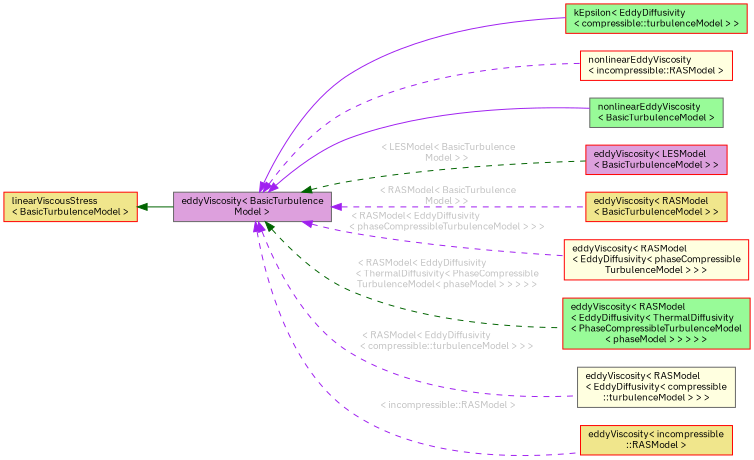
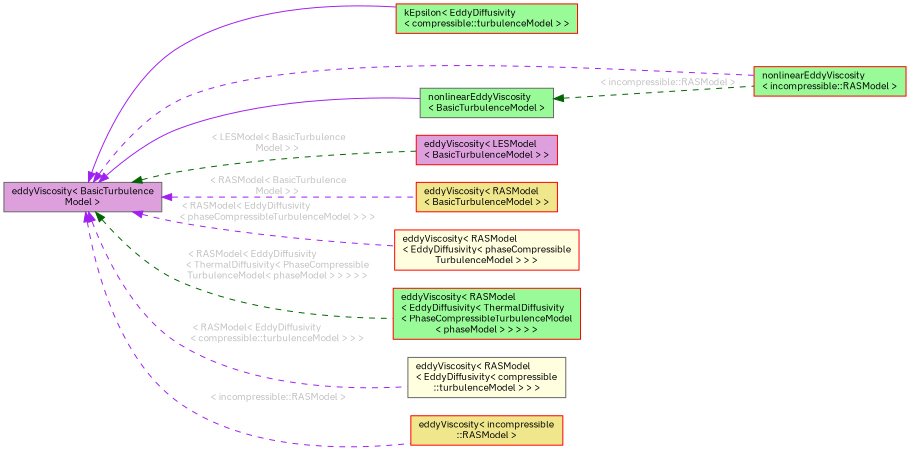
  digraph {
    fontname="IBM Plex Sans"
    rankdir=LR
    node [color=red fillcolor=palegreen fontname="IBM Plex Sans" fontsize=10 shape=box style=filled]
    edge [color=purple dir=back fontname="IBM Plex Sans" fontsize=10 labelfontname=Helvetica labelfontsize=10 style=dashed fontcolor=grey]
    n1 [color=gray40 fillcolor=plum fontcolor=black height=0.2 label="eddyViscosity\< BasicTurbulence\lModel \>" width=0.4]
    n2 [height=0.2 label="kEpsilon\< EddyDiffusivity\l\< compressible::turbulenceModel \> \>" width=0.4]
-   n3 [fillcolor=lightyellow height=0.2 label="nonlinearEddyViscosity\l\< incompressible::RASModel \>" width=0.4]
+   n3 [height=0.2 label="nonlinearEddyViscosity\l\< incompressible::RASModel \>" width=0.4]
    n4 [color=gray40 height=0.2 label="nonlinearEddyViscosity\l\< BasicTurbulenceModel \>" width=0.4]
    n5 [fillcolor=plum height=0.2 label="eddyViscosity\< LESModel\l\< BasicTurbulenceModel \> \>" width=0.4]
    n6 [fillcolor=khaki height=0.2 label="eddyViscosity\< RASModel\l\< BasicTurbulenceModel \> \>" width=0.4]
    n7 [fillcolor=lightyellow height=0.2 label="eddyViscosity\< RASModel\l\< EddyDiffusivity\< phaseCompressible\lTurbulenceModel \> \> \>" width=0.4]
    n8 [height=0.2 label="eddyViscosity\< RASModel\l\< EddyDiffusivity\< ThermalDiffusivity\l\< PhaseCompressibleTurbulenceModel\l\< phaseModel \> \> \> \> \>" width=0.4]
    n9 [color=gray40 fillcolor=lightyellow height=0.2 label="eddyViscosity\< RASModel\l\< EddyDiffusivity\< compressible\l::turbulenceModel \> \> \>" width=0.4]
    n10 [fillcolor=khaki height=0.2 label="eddyViscosity\< incompressible\l::RASModel \>" width=0.4]
-   n11 [fillcolor=khaki height=0.2 label="linearViscousStress\l\< BasicTurbulenceModel \>" width=0.4]
    n1 -> n2 [style=solid fontcolor=""]
    n1 -> n3 [fontcolor=""]
    n1 -> n4 [style=solid fontcolor=""]
    n1 -> n5 [color=darkgreen label=" \< LESModel\< BasicTurbulence\lModel \> \>"]
    n1 -> n6 [label=" \< RASModel\< BasicTurbulence\lModel \> \>"]
    n1 -> n7 [label=" \< RASModel\< EddyDiffusivity\l\< phaseCompressibleTurbulenceModel \> \> \>"]
    n1 -> n8 [color=darkgreen label=" \< RASModel\< EddyDiffusivity\l\< ThermalDiffusivity\< PhaseCompressible\lTurbulenceModel\< phaseModel \> \> \> \> \>"]
    n1 -> n9 [label=" \< RASModel\< EddyDiffusivity\l\< compressible::turbulenceModel \> \> \>"]
    n1 -> n10 [label=" \< incompressible::RASModel \>"]
-   n11 -> n1 [color=darkgreen style=solid fontcolor=""]
+   n4 -> n3 [color=darkgreen label=" \< incompressible::RASModel \>"]
  }
